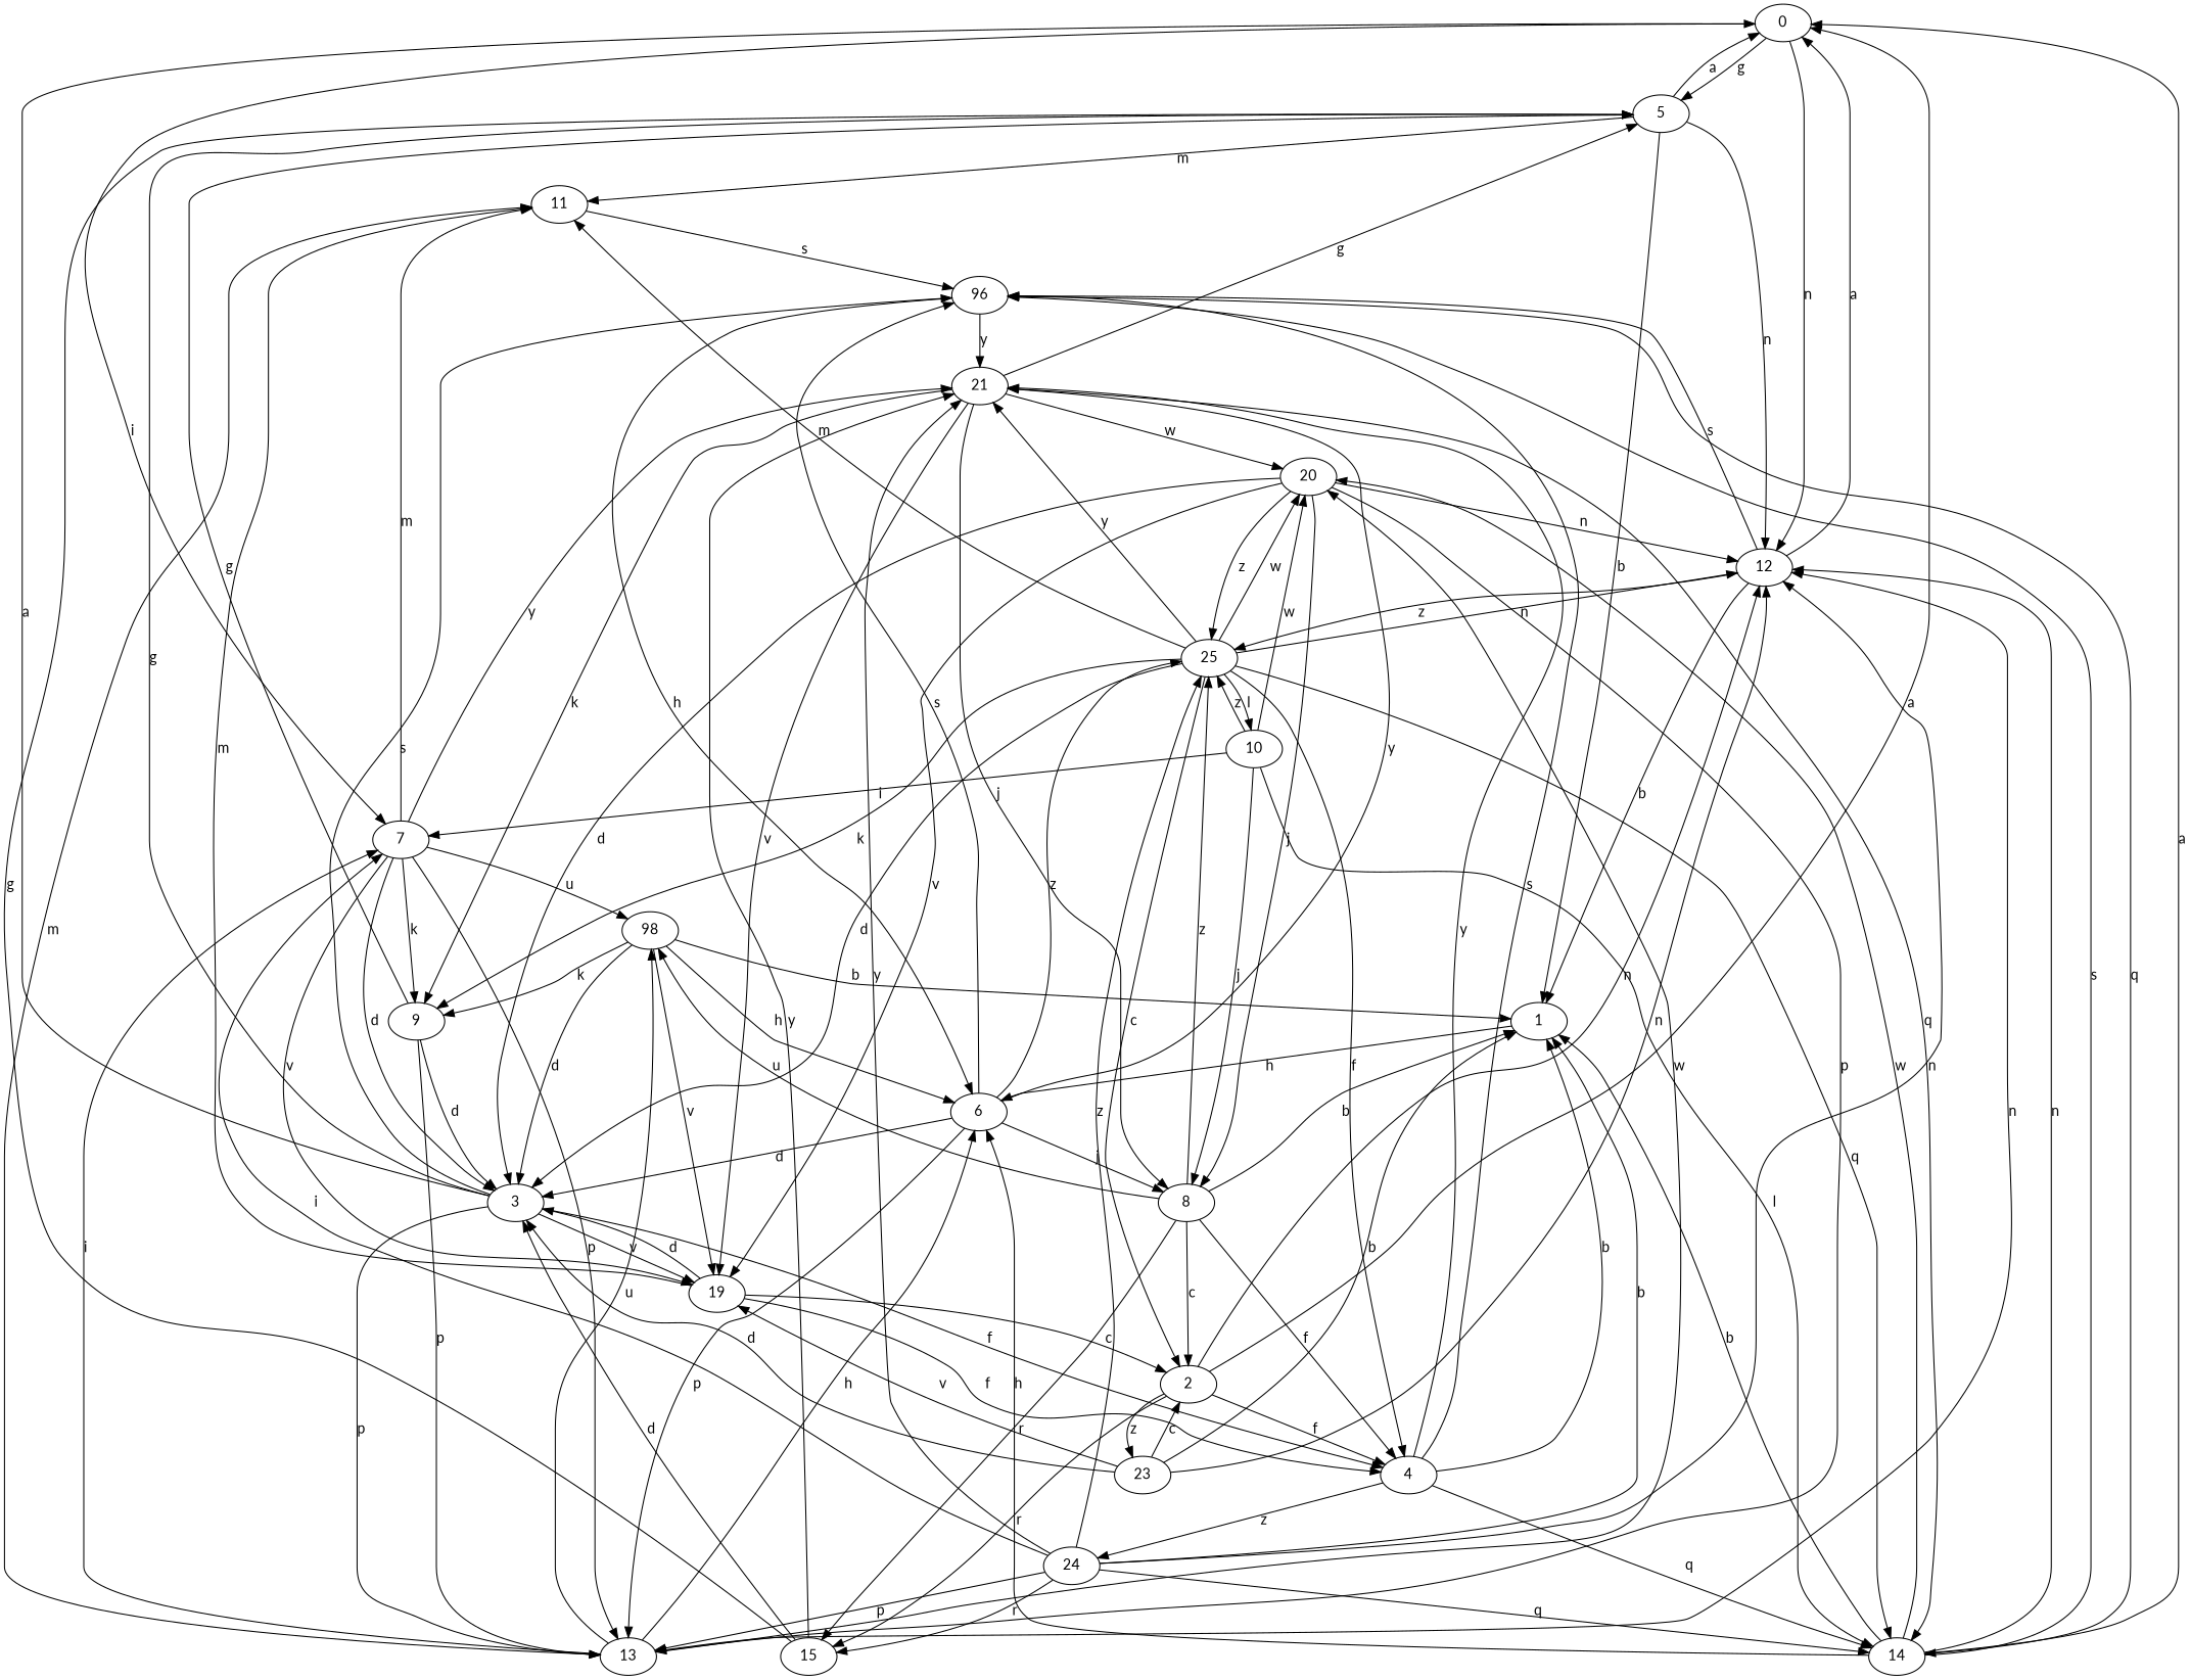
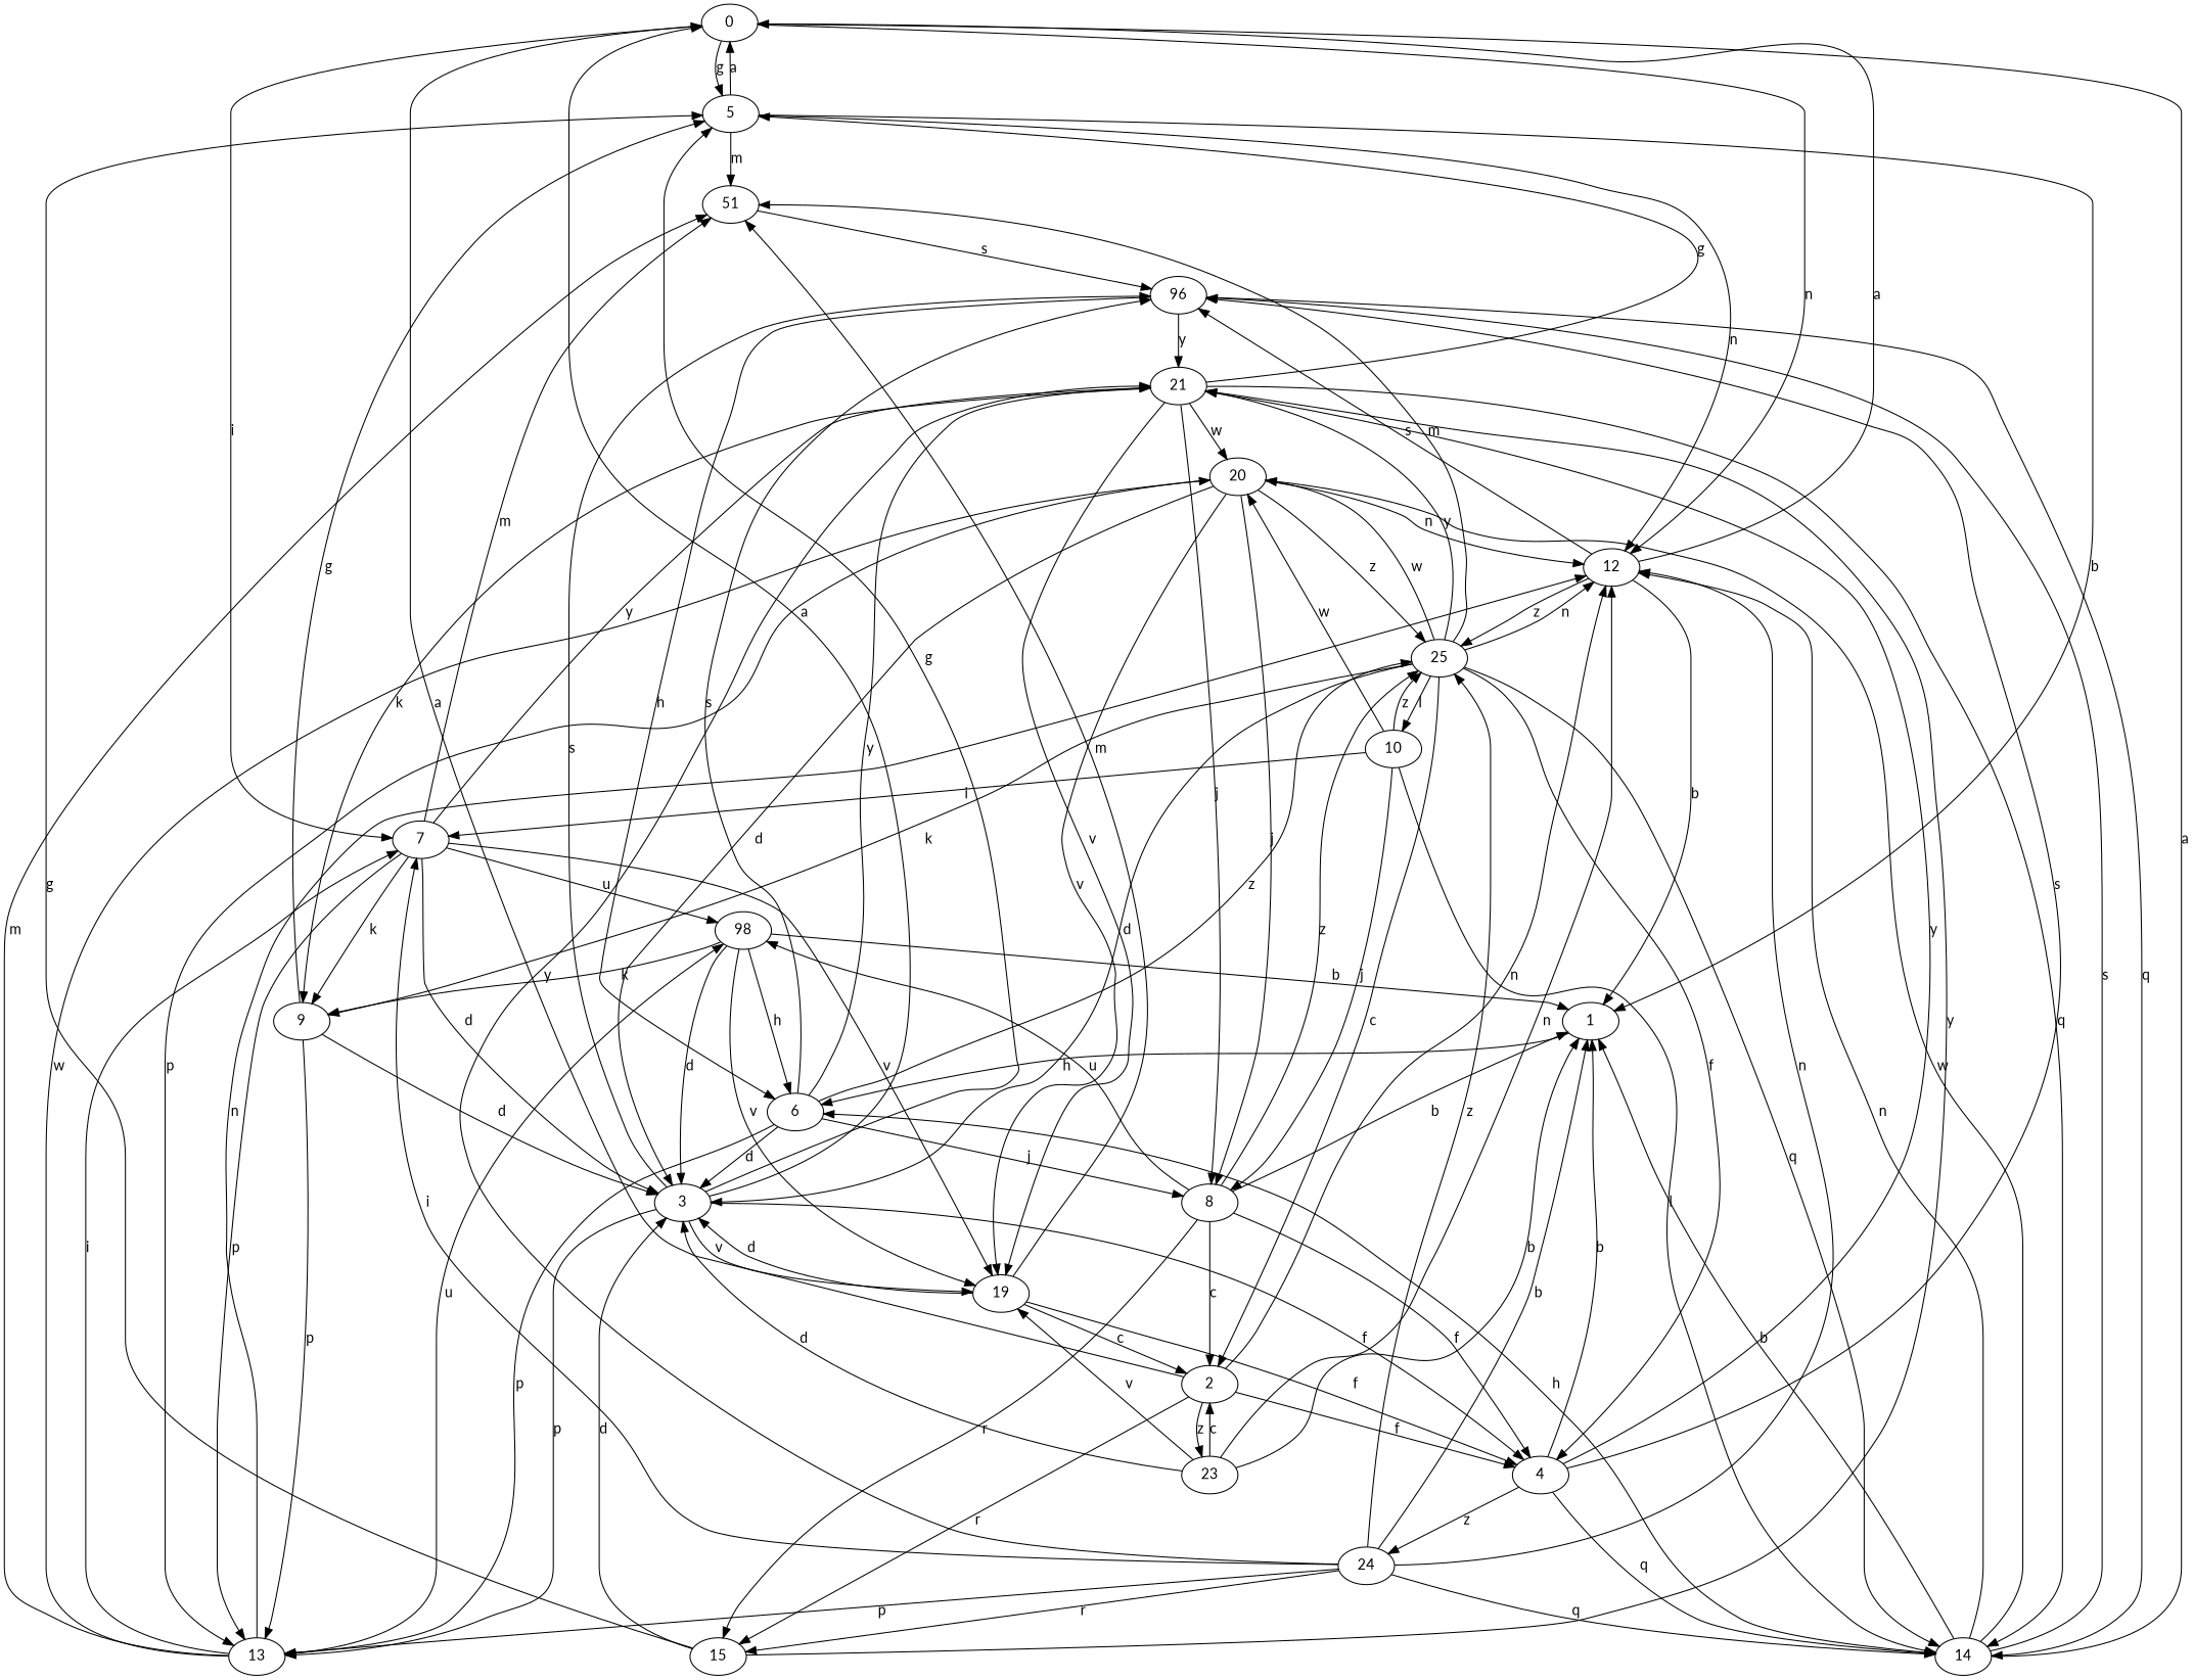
  strict digraph {
    fontname=Lato
    node [fontname=Lato]
    edge [fontname=Lato]
    0
    5
    7
    12
    1
-   11
+   11 [label=51]
    3
    13
    19
    21
    9
    n12 [label=98]
    n13 [label=96]
    25
    6
    8
    2
    4
    15
    23
    14
    24
    20
    10
    0 -> 5 [label=g]
    0 -> 7 [label=i]
    0 -> 12 [label=n]
    5 -> 0 [label=a]
    5 -> 12 [label=n]
    5 -> 1 [label=b]
    5 -> 11 [label=m]
    7 -> 11 [label=m]
    7 -> 3 [label=d]
    7 -> 13 [label=p]
    7 -> 19 [label=v]
    7 -> 21 [label=y]
    7 -> 9 [label=k]
    7 -> n12 [label=u]
    12 -> 0 [label=a]
    12 -> 1 [label=b]
    12 -> n13 [label=s]
    12 -> 25 [label=z]
    1 -> 6 [label=h]
    11 -> n13 [label=s]
    3 -> 0 [label=a]
    3 -> 5 [label=g]
    3 -> 13 [label=p]
    3 -> 19 [label=v]
    3 -> n13 [label=s]
    3 -> 4 [label=f]
    13 -> 7 [label=i]
    13 -> 12 [label=n]
    13 -> 11 [label=m]
    13 -> n12 [label=u]
-   13 -> 6 [label=h]
    13 -> 20 [label=w]
    19 -> 11 [label=m]
    19 -> 3 [label=d]
    19 -> 2 [label=c]
    19 -> 4 [label=f]
    21 -> 5 [label=g]
    21 -> 19 [label=v]
    21 -> 9 [label=k]
    21 -> 8 [label=j]
    21 -> 14 [label=q]
    21 -> 20 [label=w]
    9 -> 5 [label=g]
    9 -> 3 [label=d]
    9 -> 13 [label=p]
    n12 -> 1 [label=b]
    n12 -> 3 [label=d]
    n12 -> 19 [label=v]
    n12 -> 9 [label=k]
    n12 -> 6 [label=h]
    n13 -> 21 [label=y]
    n13 -> 6 [label=h]
    n13 -> 14 [label=q]
    25 -> 12 [label=n]
    25 -> 11 [label=m]
    25 -> 3 [label=d]
    25 -> 21 [label=y]
    25 -> 9 [label=k]
    25 -> 2 [label=c]
    25 -> 4 [label=f]
    25 -> 14 [label=q]
    25 -> 20 [label=w]
    25 -> 10 [label=l]
    6 -> 3 [label=d]
    6 -> 13 [label=p]
    6 -> 21 [label=y]
    6 -> n13 [label=s]
    6 -> 25 [label=z]
    6 -> 8 [label=j]
    8 -> 1 [label=b]
    8 -> n12 [label=u]
    8 -> 25 [label=z]
    8 -> 2 [label=c]
    8 -> 4 [label=f]
    8 -> 15 [label=r]
    2 -> 0 [label=a]
    2 -> 12 [label=n]
    2 -> 4 [label=f]
    2 -> 15 [label=r]
    2 -> 23 [label=z]
    4 -> 1 [label=b]
    4 -> 21 [label=y]
    4 -> n13 [label=s]
    4 -> 14 [label=q]
    4 -> 24 [label=z]
    15 -> 5 [label=g]
    15 -> 3 [label=d]
    15 -> 21 [label=y]
    23 -> 12 [label=n]
    23 -> 1 [label=b]
    23 -> 3 [label=d]
    23 -> 19 [label=v]
    23 -> 2 [label=c]
    14 -> 0 [label=a]
    14 -> 12 [label=n]
    14 -> 1 [label=b]
    14 -> n13 [label=s]
    14 -> 6 [label=h]
    14 -> 20 [label=w]
    24 -> 7 [label=i]
    24 -> 12 [label=n]
    24 -> 1 [label=b]
    24 -> 13 [label=p]
    24 -> 21 [label=y]
    24 -> 25 [label=z]
    24 -> 15 [label=r]
    24 -> 14 [label=q]
    20 -> 12 [label=n]
    20 -> 3 [label=d]
    20 -> 13 [label=p]
    20 -> 19 [label=v]
    20 -> 25 [label=z]
    20 -> 8 [label=j]
    10 -> 7 [label=i]
    10 -> 25 [label=z]
    10 -> 8 [label=j]
    10 -> 14 [label=l]
    10 -> 20 [label=w]
  }
